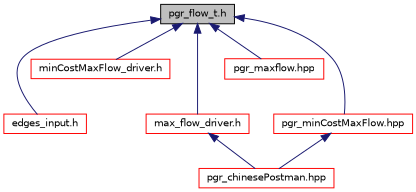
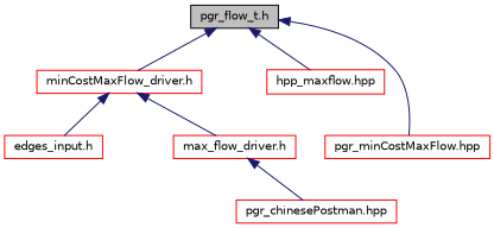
  digraph {
    node [color=red fillcolor=white fontname=Helvetica fontsize=10 shape=record style=filled]
    edge [color=midnightblue dir=back fontname=Helvetica fontsize=10 labelfontname=Helvetica labelfontsize=10 style=solid]
    n1 [color=black fillcolor=grey75 fontcolor=black height=0.2 label="pgr_flow_t.h" width=0.4]
    n2 [height=0.2 label="edges_input.h" width=0.4]
    n3 [height=0.2 label="max_flow_driver.h" width=0.4]
    n4 [height=0.2 label="minCostMaxFlow_driver.h" width=0.4]
-   n5 [height=0.2 label="pgr_maxflow.hpp" width=0.4]
+   n5 [height=0.2 label="hpp_maxflow.hpp" width=0.4]
    n6 [height=0.2 label="pgr_minCostMaxFlow.hpp" width=0.4]
    n7 [height=0.2 label="pgr_chinesePostman.hpp" width=0.4]
-   n1 -> n2
-   n1 -> n3
+   n4 -> n2
+   n4 -> n3
    n1 -> n4
    n1 -> n5
    n1 -> n6
    n3 -> n7
-   n6 -> n7
  }
